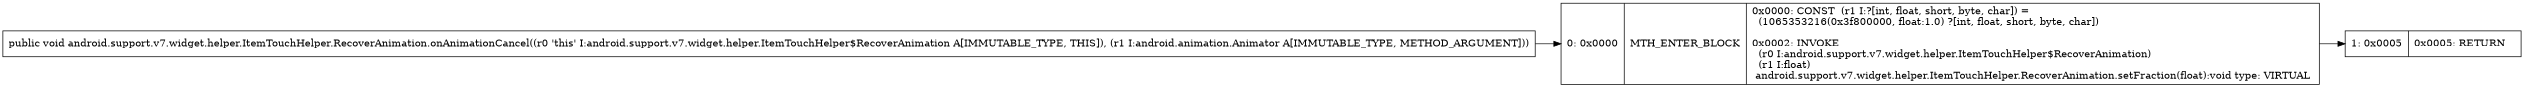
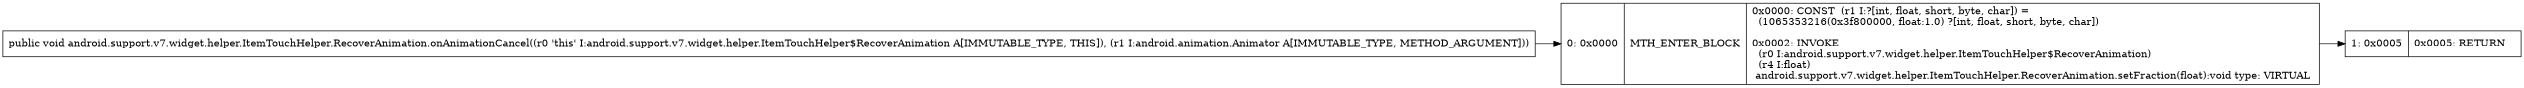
  digraph {
    rankdir=LR
    node [shape=record]
-   n1 [label="{0\:\ 0x0000|MTH_ENTER_BLOCK\l|0x0000: CONST  (r1 I:?[int, float, short, byte, char]) = \l  (1065353216(0x3f800000, float:1.0) ?[int, float, short, byte, char])\l \l0x0002: INVOKE  \l  (r0 I:android.support.v7.widget.helper.ItemTouchHelper$RecoverAnimation)\l  (r1 I:float)\l android.support.v7.widget.helper.ItemTouchHelper.RecoverAnimation.setFraction(float):void type: VIRTUAL \l}"]
+   n1 [label="{0\:\ 0x0000|MTH_ENTER_BLOCK\l|0x0000: CONST  (r1 I:?[int, float, short, byte, char]) = \l  (1065353216(0x3f800000, float:1.0) ?[int, float, short, byte, char])\l \l0x0002: INVOKE  \l  (r0 I:android.support.v7.widget.helper.ItemTouchHelper$RecoverAnimation)\l  (r4 I:float)\l android.support.v7.widget.helper.ItemTouchHelper.RecoverAnimation.setFraction(float):void type: VIRTUAL \l}"]
    n2 [label="{1\:\ 0x0005|0x0005: RETURN   \l}"]
    n3 [label="{public void android.support.v7.widget.helper.ItemTouchHelper.RecoverAnimation.onAnimationCancel((r0 'this' I:android.support.v7.widget.helper.ItemTouchHelper$RecoverAnimation A[IMMUTABLE_TYPE, THIS]), (r1 I:android.animation.Animator A[IMMUTABLE_TYPE, METHOD_ARGUMENT])) }"]
    n1 -> n2
    n3 -> n1
  }
